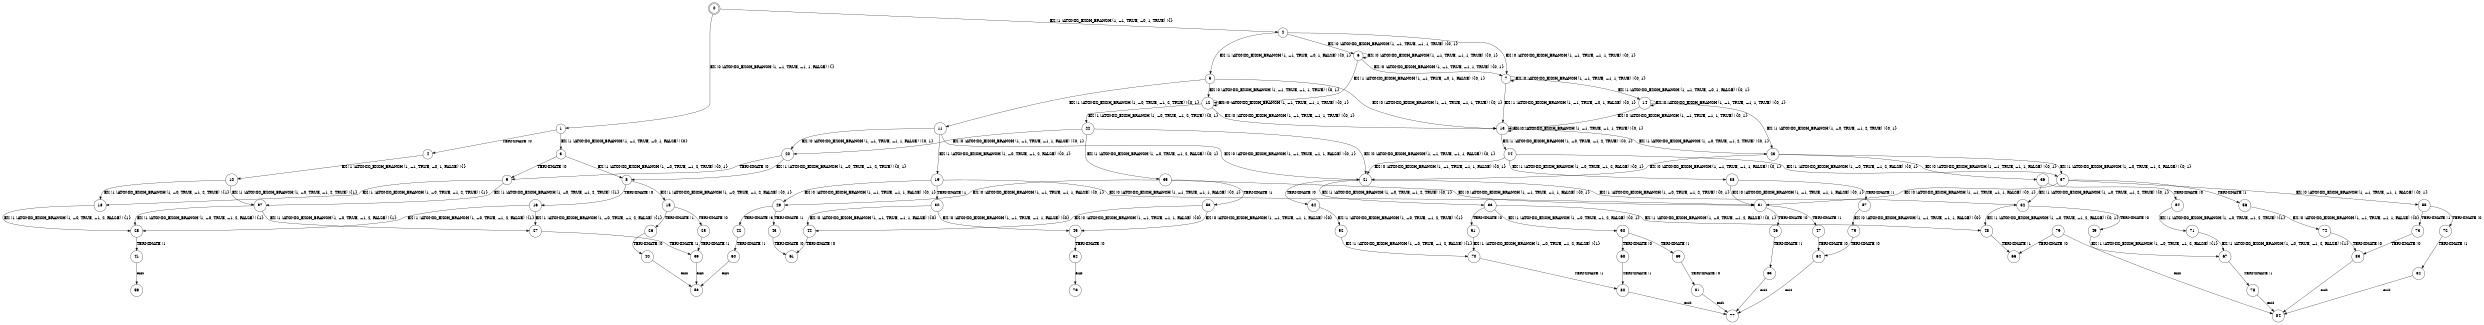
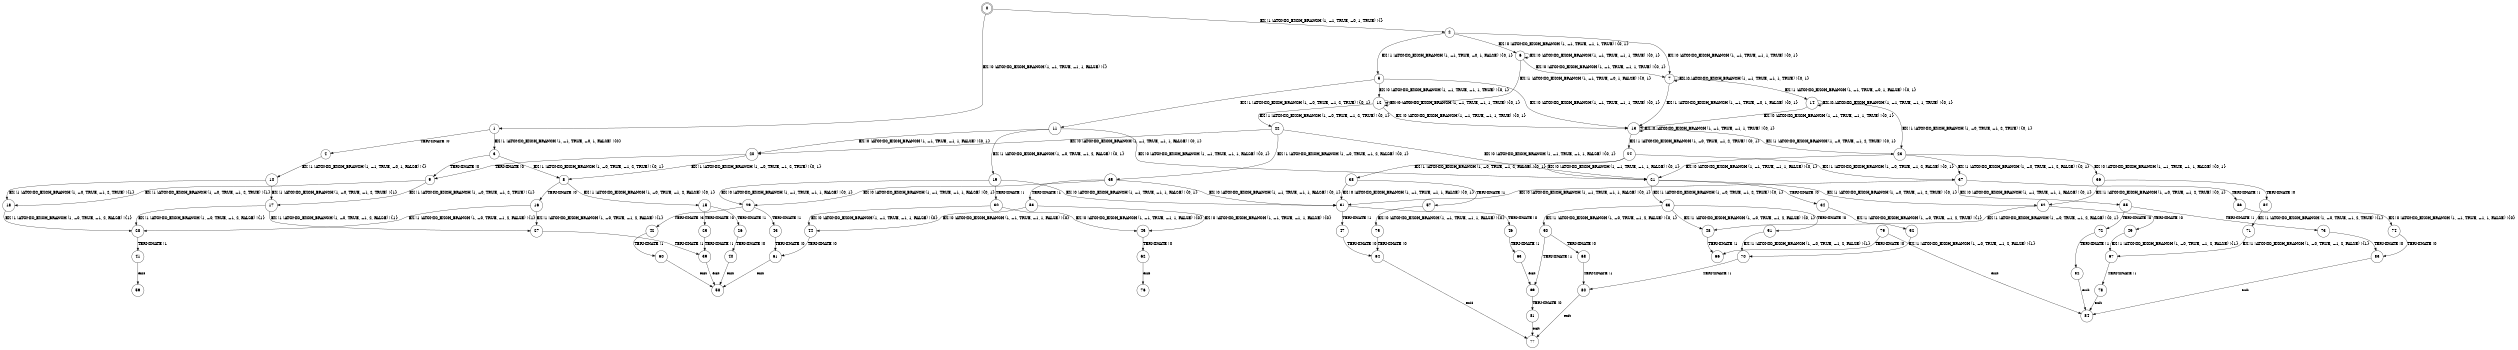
  digraph {
    node [shape=circle]
    0 [peripheries=2]
    1
    2
    3
    4
    5
    6
    7
    8
    9
    10
    11
    12
    13
    14
    15
    16
-   17 [label=97]
+   17
    18
    19
    20
    21
    22
    23
    24
    25
    26
    27
    28
    29
    30
    31
    32
    33
    34
    35
    36
    37
    38
    39
    40
    41
    42
    43
    44
    45
    46
    47
    48
    49
    50
    51
    52
    53
    54
    55
    56
    57
    58
    59
    60
    61
    62
    63
    64
    66
    67
    68
    69
    70
    71
    72
    73
    74
    75
    76
    77
    78
    80
    81
    82
    83
    84
    79
    0 -> 1 [label="EX !0 !ATOMIC_EXCH_BRANCH (1, +1, TRUE, +1, 1, FALSE) !{}"]
    0 -> 2 [label="EX !1 !ATOMIC_EXCH_BRANCH (1, +1, TRUE, +0, 1, TRUE) !{}"]
    1 -> 3 [label="EX !1 !ATOMIC_EXCH_BRANCH (1, +1, TRUE, +0, 1, FALSE) !{0}"]
    1 -> 4 [label="TERMINATE !0"]
    2 -> 5 [label="EX !1 !ATOMIC_EXCH_BRANCH (1, +1, TRUE, +0, 1, FALSE) !{0, 1}"]
    2 -> 6 [label="EX !0 !ATOMIC_EXCH_BRANCH (1, +1, TRUE, +1, 1, TRUE) !{0, 1}"]
    2 -> 7 [label="EX !0 !ATOMIC_EXCH_BRANCH (1, +1, TRUE, +1, 1, TRUE) !{0, 1}"]
    3 -> 8 [label="EX !1 !ATOMIC_EXCH_BRANCH (1, +0, TRUE, +1, 2, TRUE) !{0, 1}"]
    3 -> 9 [label="TERMINATE !0"]
    4 -> 10 [label="EX !1 !ATOMIC_EXCH_BRANCH (1, +1, TRUE, +0, 1, FALSE) !{}"]
    5 -> 11 [label="EX !1 !ATOMIC_EXCH_BRANCH (1, +0, TRUE, +1, 2, TRUE) !{0, 1}"]
    5 -> 12 [label="EX !0 !ATOMIC_EXCH_BRANCH (1, +1, TRUE, +1, 1, TRUE) !{0, 1}"]
    5 -> 13 [label="EX !0 !ATOMIC_EXCH_BRANCH (1, +1, TRUE, +1, 1, TRUE) !{0, 1}"]
    6 -> 6 [label="EX !0 !ATOMIC_EXCH_BRANCH (1, +1, TRUE, +1, 1, TRUE) !{0, 1}"]
    6 -> 7 [label="EX !0 !ATOMIC_EXCH_BRANCH (1, +1, TRUE, +1, 1, TRUE) !{0, 1}"]
    6 -> 12 [label="EX !1 !ATOMIC_EXCH_BRANCH (1, +1, TRUE, +0, 1, FALSE) !{0, 1}"]
    7 -> 7 [label="EX !0 !ATOMIC_EXCH_BRANCH (1, +1, TRUE, +1, 1, TRUE) !{0, 1}"]
    7 -> 13 [label="EX !1 !ATOMIC_EXCH_BRANCH (1, +1, TRUE, +0, 1, FALSE) !{0, 1}"]
    7 -> 14 [label="EX !1 !ATOMIC_EXCH_BRANCH (1, +1, TRUE, +0, 1, FALSE) !{0, 1}"]
    8 -> 15 [label="EX !1 !ATOMIC_EXCH_BRANCH (1, +0, TRUE, +1, 2, FALSE) !{0, 1}"]
    8 -> 16 [label="TERMINATE !0"]
    9 -> 17 [label="EX !1 !ATOMIC_EXCH_BRANCH (1, +0, TRUE, +1, 2, TRUE) !{1}"]
    9 -> 18 [label="EX !1 !ATOMIC_EXCH_BRANCH (1, +0, TRUE, +1, 2, TRUE) !{1}"]
    10 -> 17 [label="EX !1 !ATOMIC_EXCH_BRANCH (1, +0, TRUE, +1, 2, TRUE) !{1}"]
    10 -> 18 [label="EX !1 !ATOMIC_EXCH_BRANCH (1, +0, TRUE, +1, 2, TRUE) !{1}"]
    11 -> 19 [label="EX !1 !ATOMIC_EXCH_BRANCH (1, +0, TRUE, +1, 2, FALSE) !{0, 1}"]
    11 -> 20 [label="EX !0 !ATOMIC_EXCH_BRANCH (1, +1, TRUE, +1, 1, FALSE) !{0, 1}"]
    11 -> 21 [label="EX !0 !ATOMIC_EXCH_BRANCH (1, +1, TRUE, +1, 1, FALSE) !{0, 1}"]
    12 -> 12 [label="EX !0 !ATOMIC_EXCH_BRANCH (1, +1, TRUE, +1, 1, TRUE) !{0, 1}"]
    12 -> 13 [label="EX !0 !ATOMIC_EXCH_BRANCH (1, +1, TRUE, +1, 1, TRUE) !{0, 1}"]
    12 -> 22 [label="EX !1 !ATOMIC_EXCH_BRANCH (1, +0, TRUE, +1, 2, TRUE) !{0, 1}"]
    13 -> 13 [label="EX !0 !ATOMIC_EXCH_BRANCH (1, +1, TRUE, +1, 1, TRUE) !{0, 1}"]
    13 -> 23 [label="EX !1 !ATOMIC_EXCH_BRANCH (1, +0, TRUE, +1, 2, TRUE) !{0, 1}"]
    13 -> 24 [label="EX !1 !ATOMIC_EXCH_BRANCH (1, +0, TRUE, +1, 2, TRUE) !{0, 1}"]
    14 -> 13 [label="EX !0 !ATOMIC_EXCH_BRANCH (1, +1, TRUE, +1, 1, TRUE) !{0, 1}"]
    14 -> 14 [label="EX !0 !ATOMIC_EXCH_BRANCH (1, +1, TRUE, +1, 1, TRUE) !{0, 1}"]
    14 -> 23 [label="EX !1 !ATOMIC_EXCH_BRANCH (1, +0, TRUE, +1, 2, TRUE) !{0, 1}"]
    15 -> 25 [label="TERMINATE !0"]
    15 -> 26 [label="TERMINATE !1"]
    16 -> 27 [label="EX !1 !ATOMIC_EXCH_BRANCH (1, +0, TRUE, +1, 2, FALSE) !{1}"]
    16 -> 28 [label="EX !1 !ATOMIC_EXCH_BRANCH (1, +0, TRUE, +1, 2, FALSE) !{1}"]
    17 -> 27 [label="EX !1 !ATOMIC_EXCH_BRANCH (1, +0, TRUE, +1, 2, FALSE) !{1}"]
    17 -> 28 [label="EX !1 !ATOMIC_EXCH_BRANCH (1, +0, TRUE, +1, 2, FALSE) !{1}"]
    18 -> 28 [label="EX !1 !ATOMIC_EXCH_BRANCH (1, +0, TRUE, +1, 2, FALSE) !{1}"]
    19 -> 29 [label="EX !0 !ATOMIC_EXCH_BRANCH (1, +1, TRUE, +1, 1, FALSE) !{0, 1}"]
    19 -> 30 [label="TERMINATE !1"]
    19 -> 31 [label="EX !0 !ATOMIC_EXCH_BRANCH (1, +1, TRUE, +1, 1, FALSE) !{0, 1}"]
    20 -> 8 [label="EX !1 !ATOMIC_EXCH_BRANCH (1, +0, TRUE, +1, 2, TRUE) !{0, 1}"]
    20 -> 9 [label="TERMINATE !0"]
    21 -> 32 [label="EX !1 !ATOMIC_EXCH_BRANCH (1, +0, TRUE, +1, 2, TRUE) !{0, 1}"]
    21 -> 33 [label="EX !1 !ATOMIC_EXCH_BRANCH (1, +0, TRUE, +1, 2, TRUE) !{0, 1}"]
    21 -> 34 [label="TERMINATE !0"]
    22 -> 20 [label="EX !0 !ATOMIC_EXCH_BRANCH (1, +1, TRUE, +1, 1, FALSE) !{0, 1}"]
    22 -> 21 [label="EX !0 !ATOMIC_EXCH_BRANCH (1, +1, TRUE, +1, 1, FALSE) !{0, 1}"]
    22 -> 35 [label="EX !1 !ATOMIC_EXCH_BRANCH (1, +0, TRUE, +1, 2, FALSE) !{0, 1}"]
    23 -> 21 [label="EX !0 !ATOMIC_EXCH_BRANCH (1, +1, TRUE, +1, 1, FALSE) !{0, 1}"]
    23 -> 36 [label="EX !0 !ATOMIC_EXCH_BRANCH (1, +1, TRUE, +1, 1, FALSE) !{0, 1}"]
    23 -> 37 [label="EX !1 !ATOMIC_EXCH_BRANCH (1, +0, TRUE, +1, 2, FALSE) !{0, 1}"]
    24 -> 21 [label="EX !0 !ATOMIC_EXCH_BRANCH (1, +1, TRUE, +1, 1, FALSE) !{0, 1}"]
    24 -> 37 [label="EX !1 !ATOMIC_EXCH_BRANCH (1, +0, TRUE, +1, 2, FALSE) !{0, 1}"]
    24 -> 38 [label="EX !1 !ATOMIC_EXCH_BRANCH (1, +0, TRUE, +1, 2, FALSE) !{0, 1}"]
    25 -> 39 [label="TERMINATE !1"]
    26 -> 40 [label="TERMINATE !0"]
    27 -> 39 [label="TERMINATE !1"]
    28 -> 41 [label="TERMINATE !1"]
    29 -> 42 [label="TERMINATE !3"]
    29 -> 43 [label="TERMINATE !1"]
    30 -> 44 [label="EX !0 !ATOMIC_EXCH_BRANCH (1, +1, TRUE, +1, 1, FALSE) !{0}"]
    30 -> 45 [label="EX !0 !ATOMIC_EXCH_BRANCH (1, +1, TRUE, +1, 1, FALSE) !{0}"]
    31 -> 46 [label="TERMINATE !0"]
    31 -> 47 [label="TERMINATE !1"]
    32 -> 48 [label="EX !1 !ATOMIC_EXCH_BRANCH (1, +0, TRUE, +1, 2, FALSE) !{0, 1}"]
    32 -> 49 [label="TERMINATE !0"]
    33 -> 48 [label="EX !1 !ATOMIC_EXCH_BRANCH (1, +0, TRUE, +1, 2, FALSE) !{0, 1}"]
    33 -> 50 [label="EX !1 !ATOMIC_EXCH_BRANCH (1, +0, TRUE, +1, 2, FALSE) !{0, 1}"]
    33 -> 51 [label="TERMINATE !0"]
    34 -> 52 [label="EX !1 !ATOMIC_EXCH_BRANCH (1, +0, TRUE, +1, 2, TRUE) !{1}"]
    35 -> 29 [label="EX !0 !ATOMIC_EXCH_BRANCH (1, +1, TRUE, +1, 1, FALSE) !{0, 1}"]
    35 -> 31 [label="EX !0 !ATOMIC_EXCH_BRANCH (1, +1, TRUE, +1, 1, FALSE) !{0, 1}"]
    35 -> 53 [label="TERMINATE !1"]
    36 -> 32 [label="EX !1 !ATOMIC_EXCH_BRANCH (1, +0, TRUE, +1, 2, TRUE) !{0, 1}"]
    36 -> 54 [label="TERMINATE !0"]
    37 -> 31 [label="EX !0 !ATOMIC_EXCH_BRANCH (1, +1, TRUE, +1, 1, FALSE) !{0, 1}"]
    37 -> 55 [label="EX !0 !ATOMIC_EXCH_BRANCH (1, +1, TRUE, +1, 1, FALSE) !{0, 1}"]
    37 -> 56 [label="TERMINATE !1"]
    38 -> 31 [label="EX !0 !ATOMIC_EXCH_BRANCH (1, +1, TRUE, +1, 1, FALSE) !{0, 1}"]
    38 -> 57 [label="TERMINATE !1"]
    39 -> 58 [label=exit]
    40 -> 58 [label=exit]
    41 -> 59 [label=exit]
    42 -> 60 [label="TERMINATE !1"]
    43 -> 61 [label="TERMINATE !0"]
    44 -> 61 [label="TERMINATE !0"]
    45 -> 62 [label="TERMINATE !0"]
    46 -> 63 [label="TERMINATE !1"]
    47 -> 64 [label="TERMINATE !0"]
    48 -> 66 [label="TERMINATE !1"]
    49 -> 67 [label="EX !1 !ATOMIC_EXCH_BRANCH (1, +0, TRUE, +1, 2, FALSE) !{1}"]
    50 -> 68 [label="TERMINATE !0"]
    50 -> 69 [label="TERMINATE !1"]
    51 -> 70 [label="EX !1 !ATOMIC_EXCH_BRANCH (1, +0, TRUE, +1, 2, FALSE) !{1}"]
    52 -> 70 [label="EX !1 !ATOMIC_EXCH_BRANCH (1, +0, TRUE, +1, 2, FALSE) !{1}"]
    53 -> 44 [label="EX !0 !ATOMIC_EXCH_BRANCH (1, +1, TRUE, +1, 1, FALSE) !{0}"]
    53 -> 45 [label="EX !0 !ATOMIC_EXCH_BRANCH (1, +1, TRUE, +1, 1, FALSE) !{0}"]
    54 -> 71 [label="EX !1 !ATOMIC_EXCH_BRANCH (1, +0, TRUE, +1, 2, TRUE) !{1}"]
    55 -> 72 [label="TERMINATE !0"]
    55 -> 73 [label="TERMINATE !1"]
    56 -> 74 [label="EX !0 !ATOMIC_EXCH_BRANCH (1, +1, TRUE, +1, 1, FALSE) !{0}"]
    57 -> 75 [label="EX !0 !ATOMIC_EXCH_BRANCH (1, +1, TRUE, +1, 1, FALSE) !{0}"]
    60 -> 58 [label=exit]
+   61 -> 58 [label=exit]
    62 -> 76 [label=exit]
-   63 -> 77 [label=exit]
+   63 -> 69 [label=exit]
    64 -> 77 [label=exit]
    67 -> 78 [label="TERMINATE !1"]
    68 -> 80 [label="TERMINATE !1"]
    69 -> 81 [label="TERMINATE !0"]
    70 -> 80 [label="TERMINATE !1"]
    71 -> 67 [label="EX !1 !ATOMIC_EXCH_BRANCH (1, +0, TRUE, +1, 2, FALSE) !{1}"]
    72 -> 82 [label="TERMINATE !1"]
    73 -> 83 [label="TERMINATE !0"]
    74 -> 83 [label="TERMINATE !0"]
    75 -> 64 [label="TERMINATE !0"]
    78 -> 84 [label=exit]
    80 -> 77 [label=exit]
    81 -> 77 [label=exit]
    82 -> 84 [label=exit]
    83 -> 84 [label=exit]
    79 -> 66 [label="TERMINATE !0"]
    79 -> 84 [label=exit]
  }
